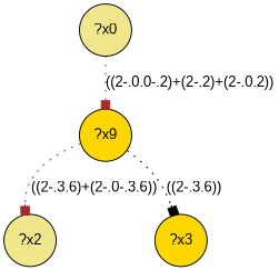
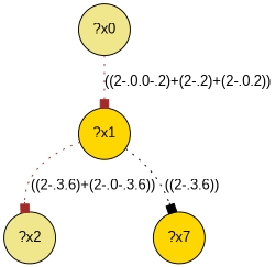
  digraph {
    fontname="Liberation Sans"
    node [fillcolor=khaki fontname="Liberation Sans" shape=circle style=filled]
    edge [arrowhead=box color=brown fontname="Liberation Sans" style=dotted]
    n1 [label="?x0"]
-   n2 [fillcolor=gold label="?x9"]
+   n2 [fillcolor=gold label="?x1"]
    n3 [label="?x2"]
-   n4 [fillcolor=gold label="?x3"]
+   n4 [fillcolor=gold label="?x7"]
    n1 -> n2 [label="((2-.0.0-.2)+(2-.2)+(2-.0.2))"]
    n2 -> n3 [label="((2-.3.6)+(2-.0-.3.6))"]
    n2 -> n4 [color=black label="((2-.3.6))"]
  }
